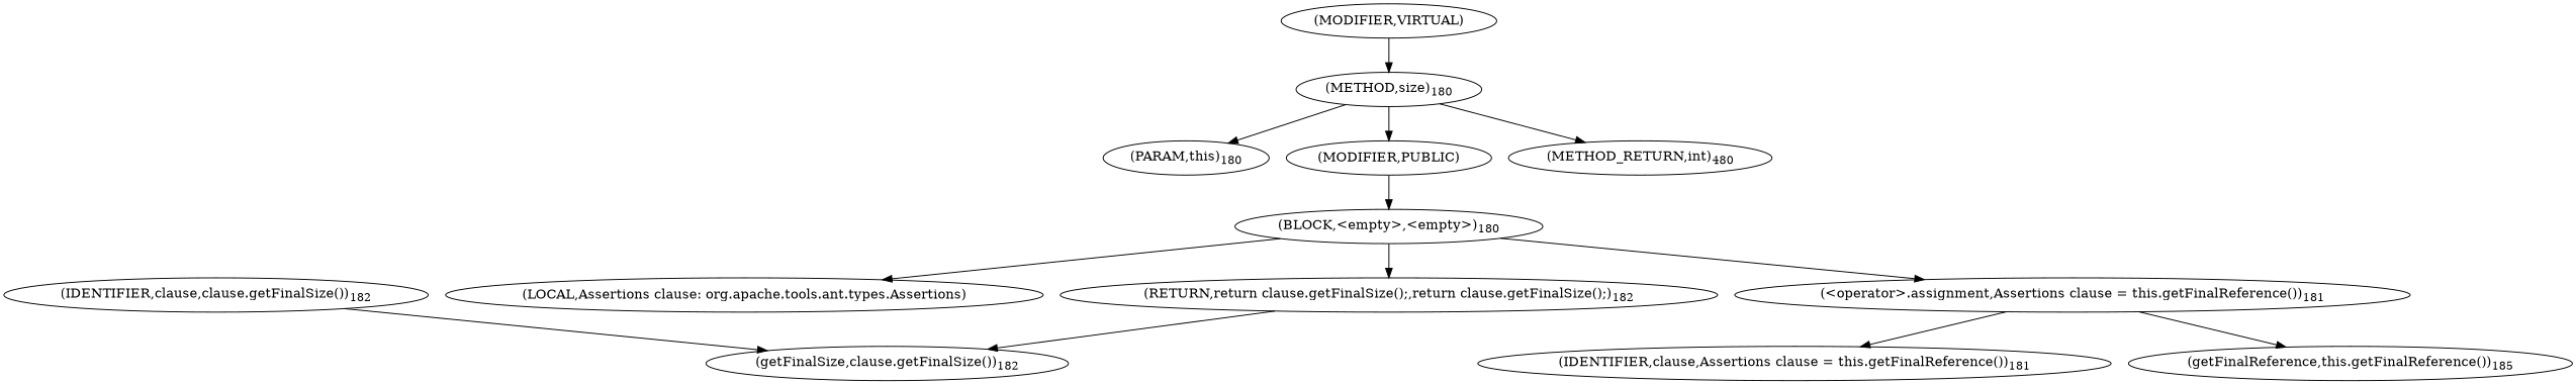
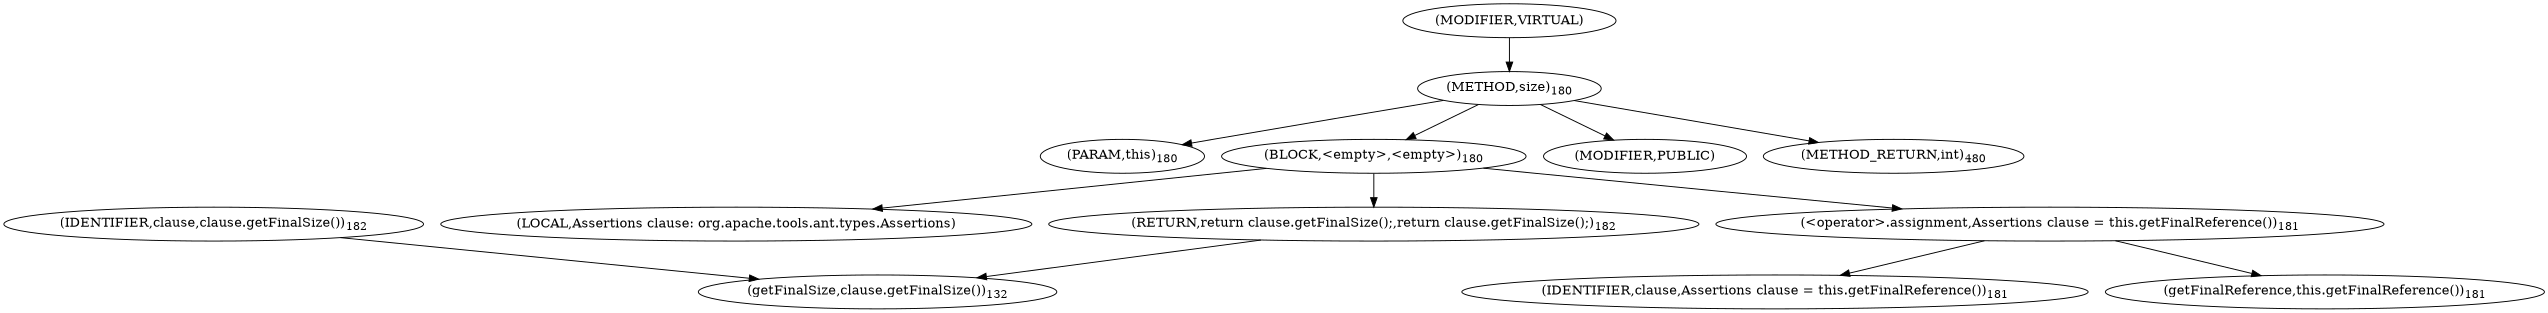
  digraph {
    n1 [label=<(METHOD,size)<SUB>180</SUB>>]
    n2 [label=<(PARAM,this)<SUB>180</SUB>>]
    n3 [label=<(BLOCK,&lt;empty&gt;,&lt;empty&gt;)<SUB>180</SUB>>]
    n4 [label=<(MODIFIER,PUBLIC)>]
    n5 [label=<(METHOD_RETURN,int)<SUB>480</SUB>>]
    n6 [label=<(LOCAL,Assertions clause: org.apache.tools.ant.types.Assertions)>]
    n7 [label=<(&lt;operator&gt;.assignment,Assertions clause = this.getFinalReference())<SUB>181</SUB>>]
    n8 [label=<(RETURN,return clause.getFinalSize();,return clause.getFinalSize();)<SUB>182</SUB>>]
    n9 [label=<(MODIFIER,VIRTUAL)>]
    n10 [label=<(IDENTIFIER,clause,Assertions clause = this.getFinalReference())<SUB>181</SUB>>]
-   n11 [label=<(getFinalReference,this.getFinalReference())<SUB>185</SUB>>]
-   n12 [label=<(getFinalSize,clause.getFinalSize())<SUB>182</SUB>>]
+   n11 [label=<(getFinalReference,this.getFinalReference())<SUB>181</SUB>>]
+   n12 [label=<(getFinalSize,clause.getFinalSize())<SUB>132</SUB>>]
    n13 [label=<(IDENTIFIER,clause,clause.getFinalSize())<SUB>182</SUB>>]
    n1 -> n2
-   n4 -> n3
+   n1 -> n3
    n1 -> n4
    n1 -> n5
    n3 -> n6
    n3 -> n7
    n3 -> n8
    n7 -> n10
    n7 -> n11
    n8 -> n12
    n9 -> n1
    n13 -> n12
  }
